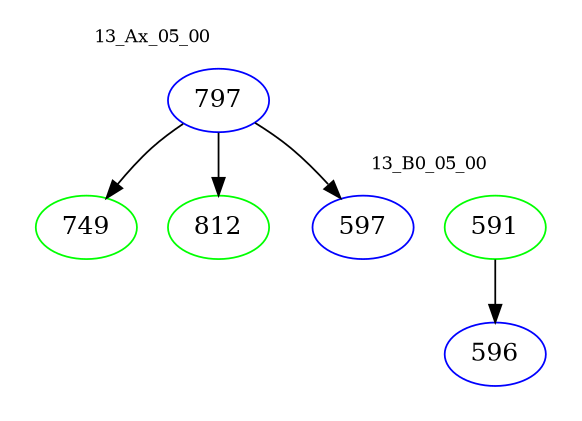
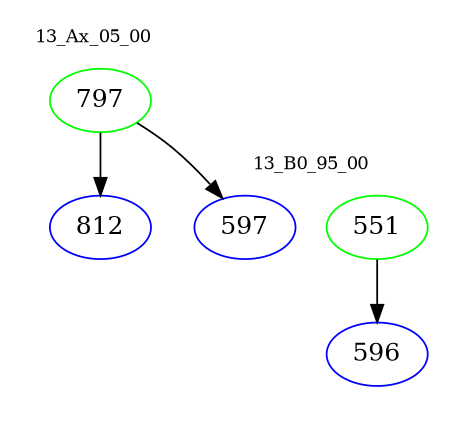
  digraph {
    node [color=green]
    edge [color=black]
-   n1 [color=blue label=797]
-   n2 [label=749]
-   n3 [label=812]
-   n4 [label=591]
+   n1 [label=797]
+   n3 [color=blue label=812]
+   n4 [label=551]
    n5 [color=blue label=597]
    n6 [color=blue label=596]
    subgraph cluster_1 {
      color=white
      fontsize=10
      label="13_Ax_05_00"
      n1
-     n2
      n3
    }
    subgraph cluster_2 {
      color=white
      fontsize=10
-     label="13_B0_05_00"
+     label="13_B0_95_00"
      n4
      n5
      n6
    }
-   n1 -> n2
    n1 -> n3
    n1 -> n5
    n4 -> n6
  }
